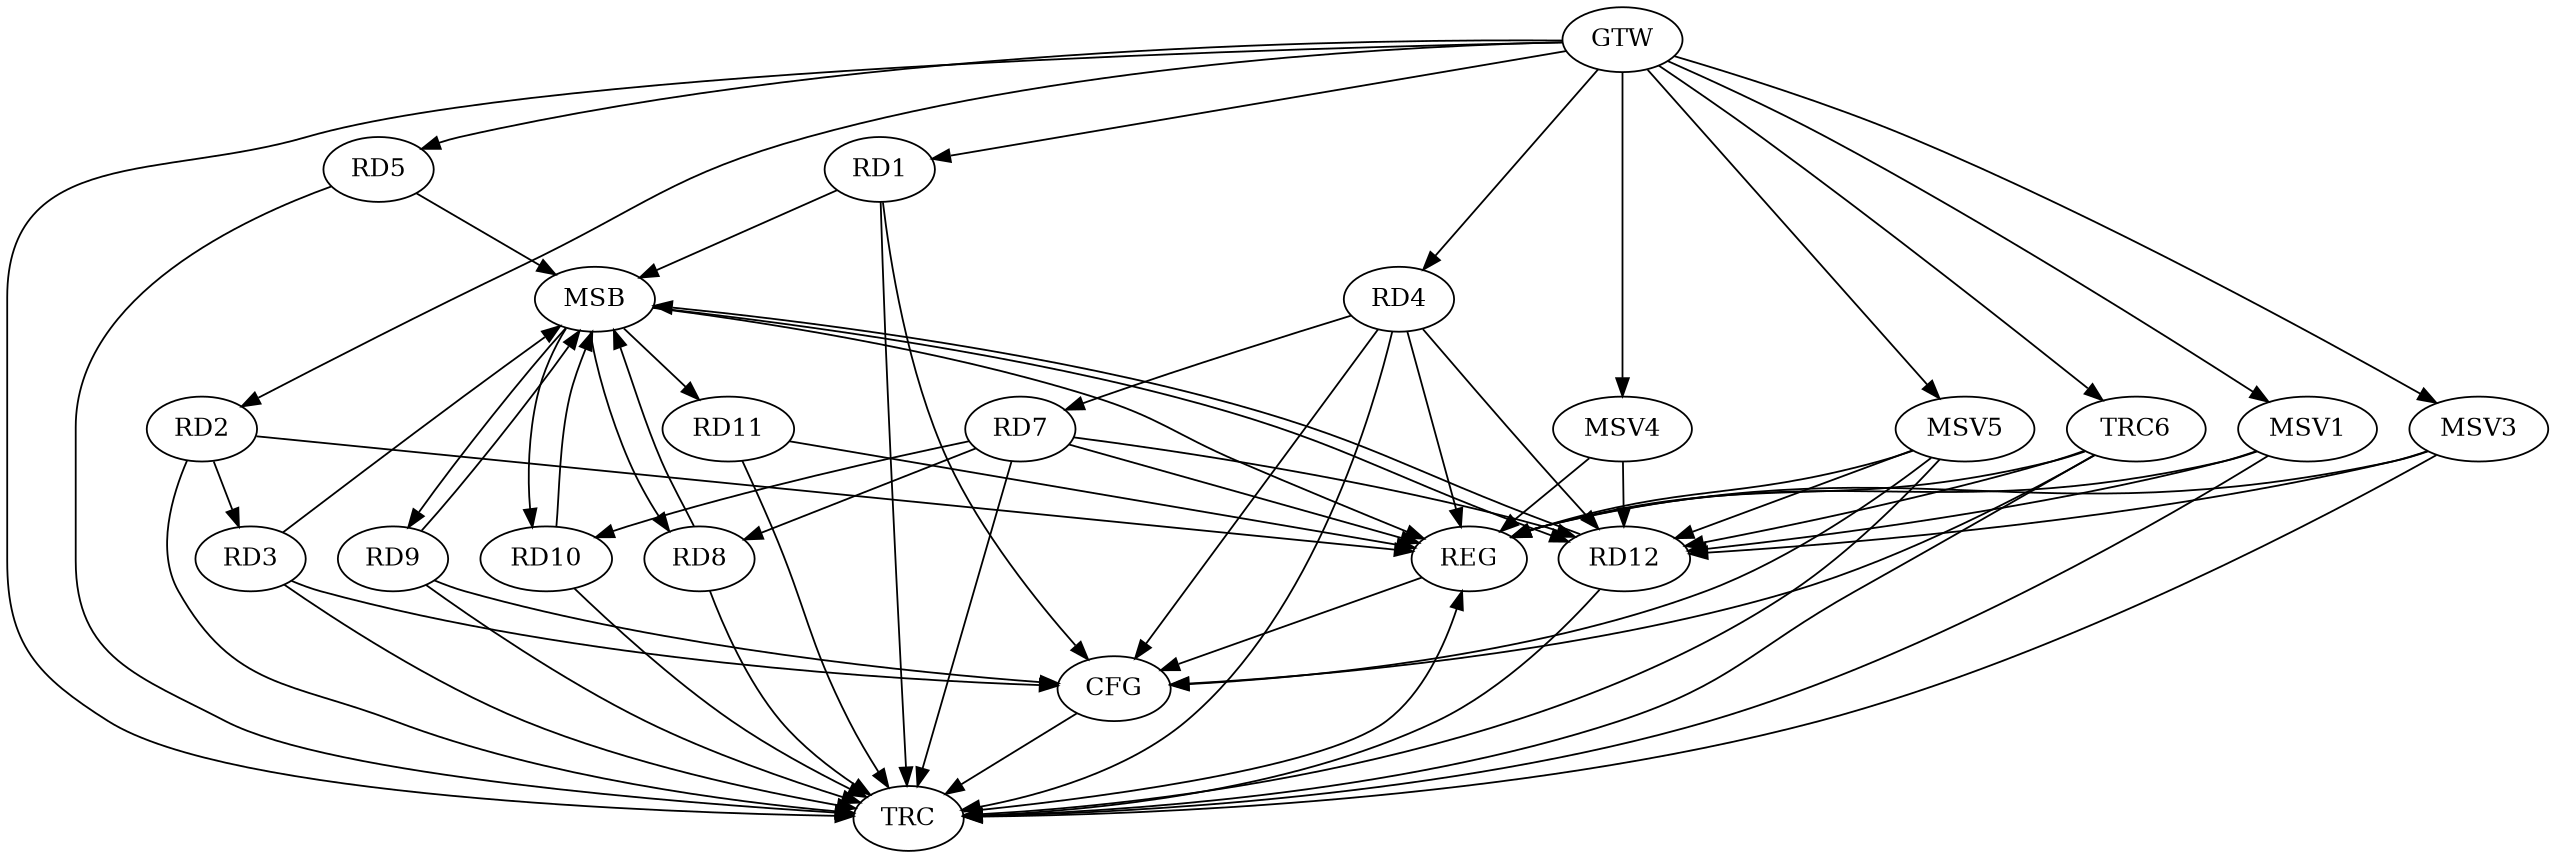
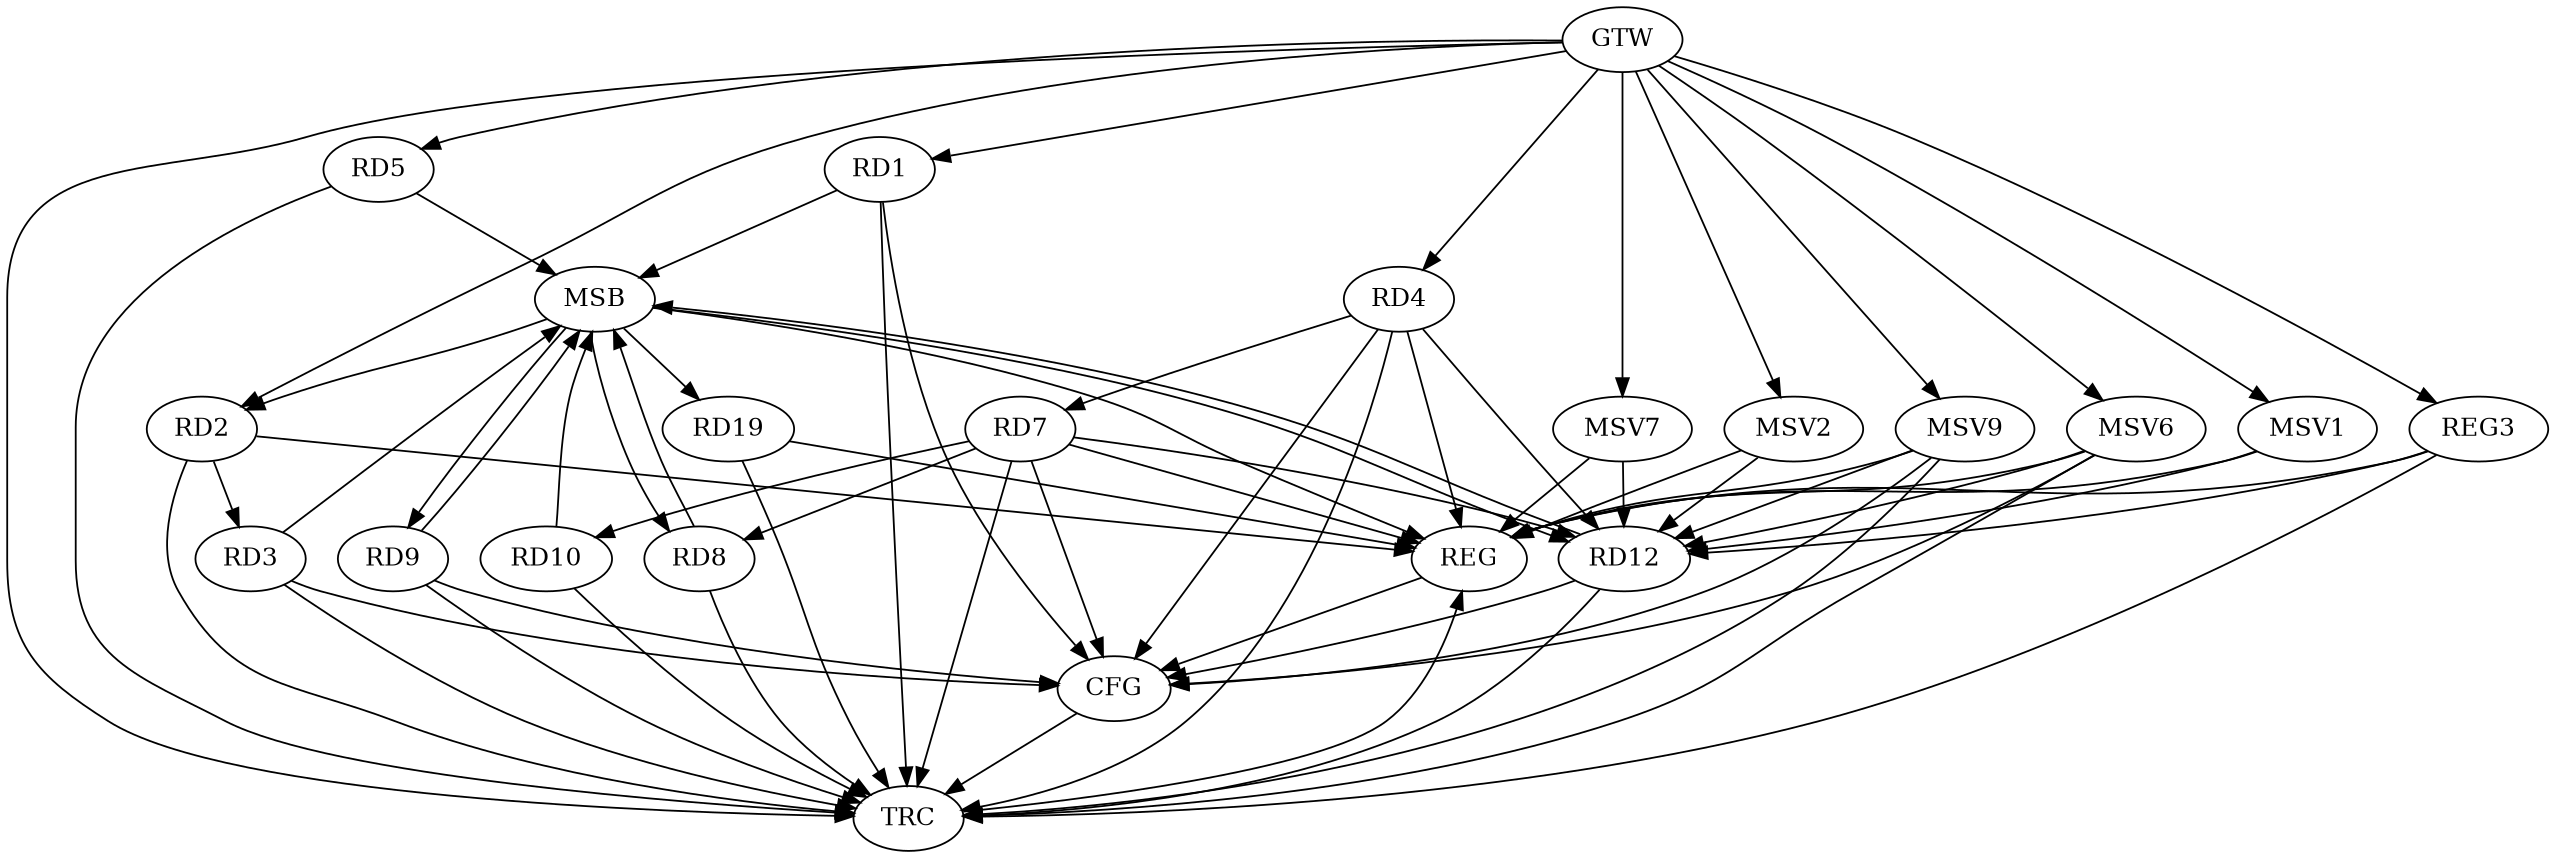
  strict digraph {
    n1 [label=RD1]
    n2 [label=MSB]
    n3 [label=CFG]
    n4 [label=TRC]
    n5 [label=REG]
    n6 [label=RD12]
    n7 [label=RD8]
    n8 [label=RD10]
    n9 [label=RD9]
-   n10 [label=RD11]
+   n10 [label=RD19]
    n11 [label=RD2]
    n12 [label=RD3]
    n13 [label=RD4]
    n14 [label=RD7]
    n15 [label=RD5]
    n16 [label=GTW]
    n17 [label=MSV1]
-   n19 [label=MSV3]
-   n20 [label=MSV4]
-   n21 [label=MSV5]
-   n22 [label=TRC6]
+   n18 [label=MSV2]
+   n19 [label=REG3]
+   n20 [label=MSV7]
+   n21 [label=MSV9]
+   n22 [label=MSV6]
    n1 -> n2
    n1 -> n3
    n1 -> n4
    n2 -> n5
    n2 -> n6
    n2 -> n7
-   n2 -> n8
+   n2 -> n11
    n2 -> n9
    n2 -> n10
    n3 -> n4
    n4 -> n5
    n5 -> n3
    n6 -> n2
+   n6 -> n3
    n6 -> n4
    n7 -> n2
    n7 -> n4
    n8 -> n2
    n8 -> n4
    n9 -> n2
    n9 -> n3
    n9 -> n4
    n10 -> n4
    n10 -> n5
    n11 -> n4
    n11 -> n5
    n11 -> n12
    n12 -> n2
    n12 -> n3
    n12 -> n4
    n13 -> n3
    n13 -> n4
    n13 -> n5
    n13 -> n6
    n13 -> n14
+   n14 -> n3
    n14 -> n4
    n14 -> n5
    n14 -> n6
    n14 -> n7
    n14 -> n8
    n15 -> n2
    n15 -> n4
    n16 -> n1
    n16 -> n4
    n16 -> n11
    n16 -> n13
    n16 -> n15
    n16 -> n17
+   n16 -> n18
    n16 -> n19
    n16 -> n20
    n16 -> n21
    n16 -> n22
-   n17 -> n4
    n17 -> n5
    n17 -> n6
+   n18 -> n5
+   n18 -> n6
    n19 -> n4
    n19 -> n5
    n19 -> n6
    n20 -> n5
    n20 -> n6
    n21 -> n3
    n21 -> n4
    n21 -> n5
    n21 -> n6
    n22 -> n3
    n22 -> n4
    n22 -> n5
    n22 -> n6
  }
